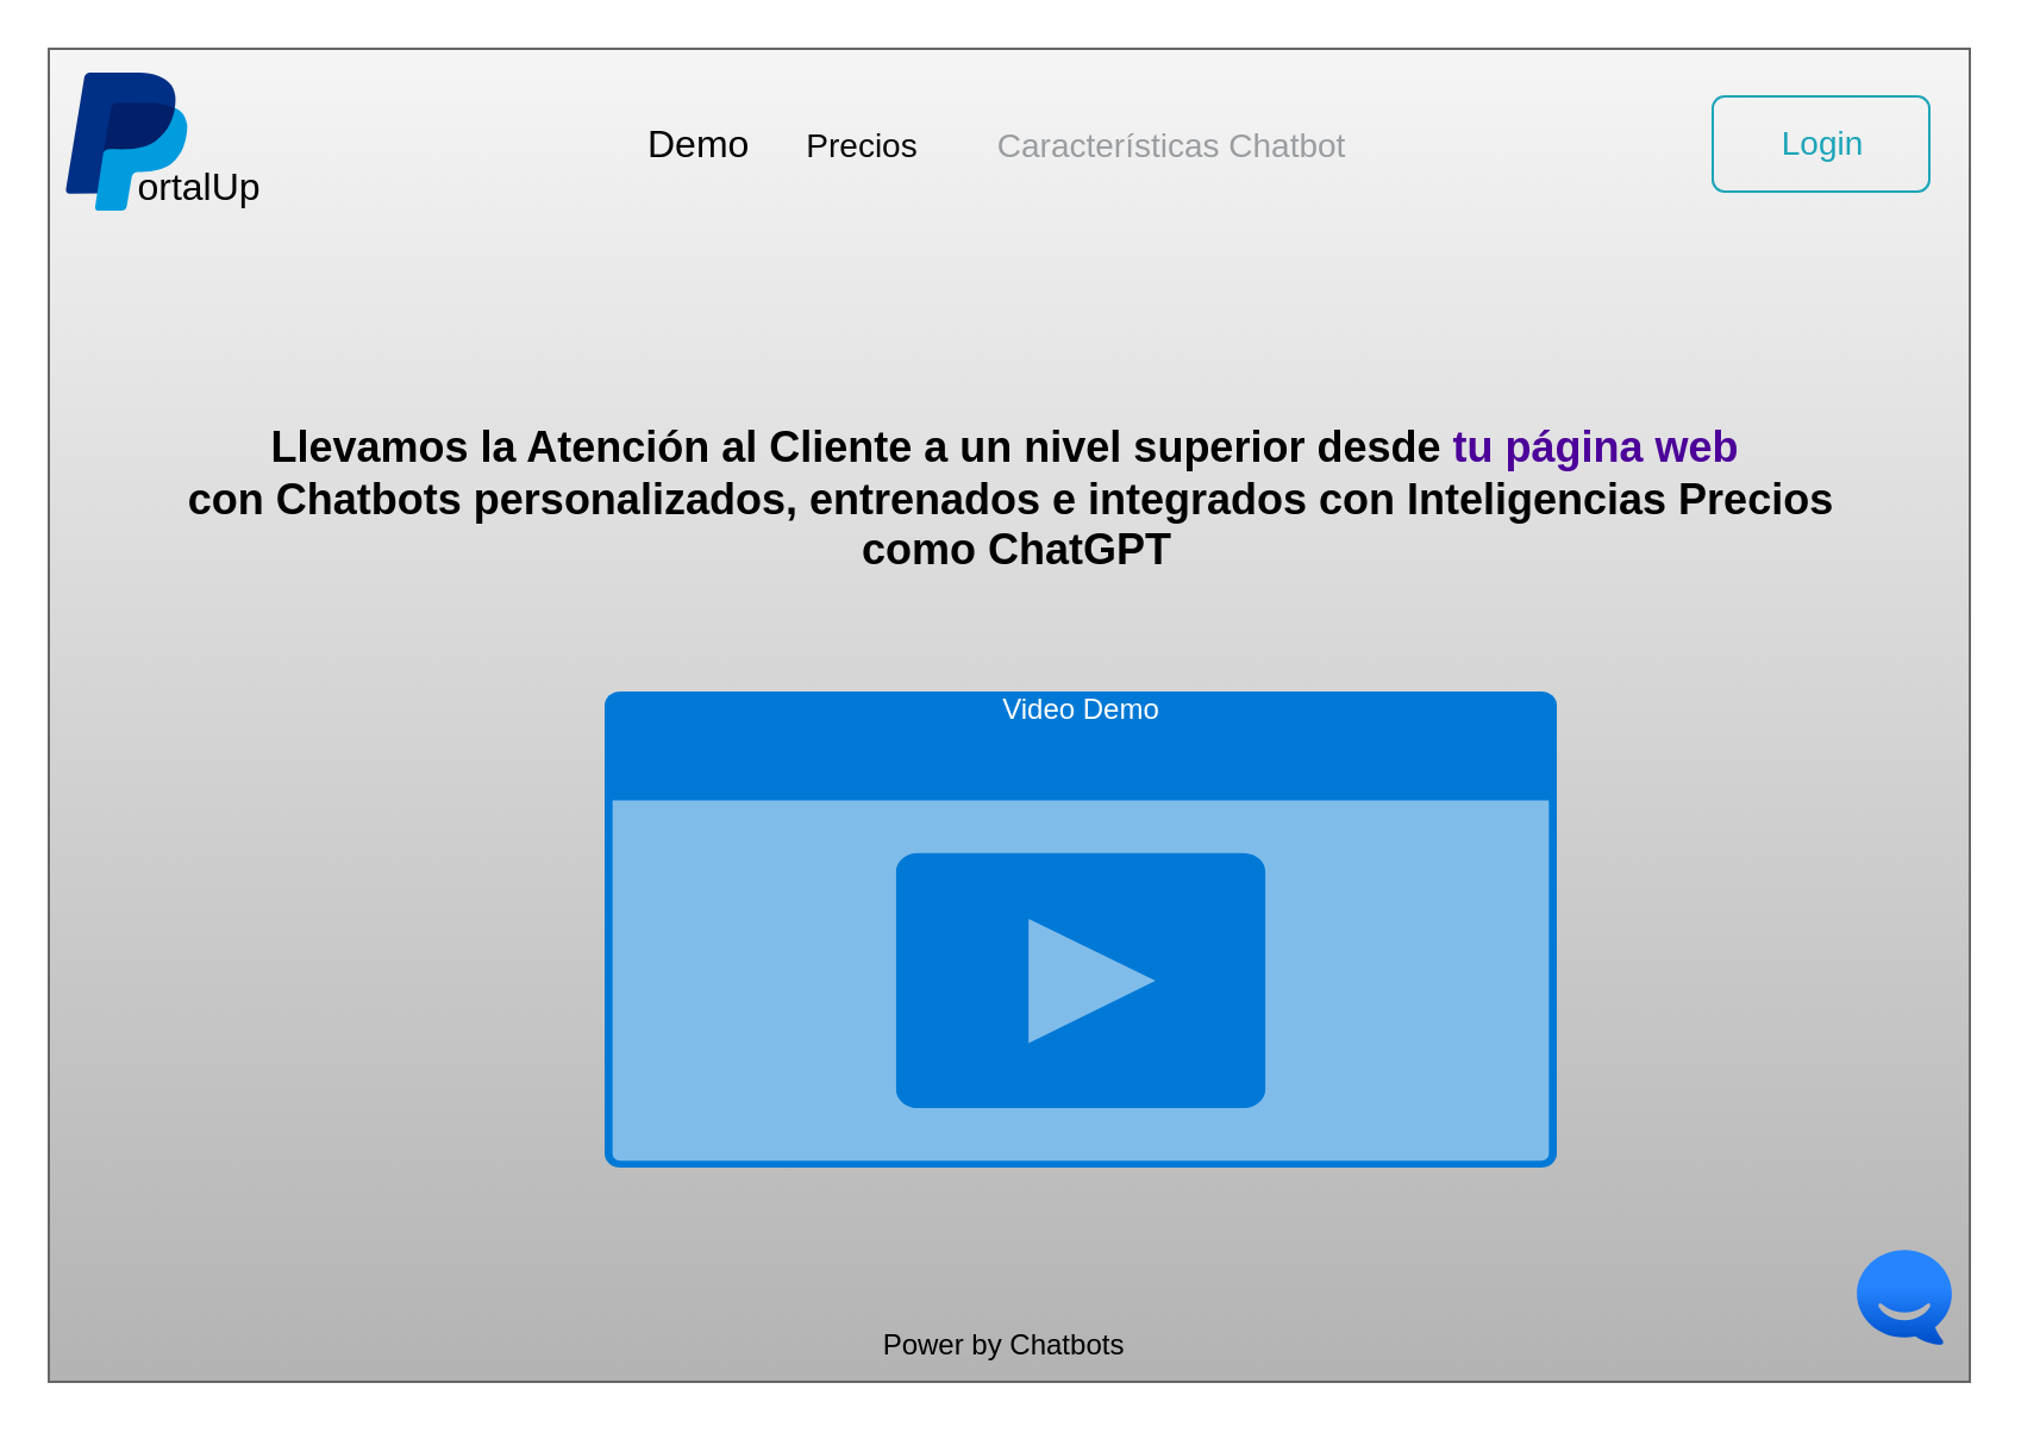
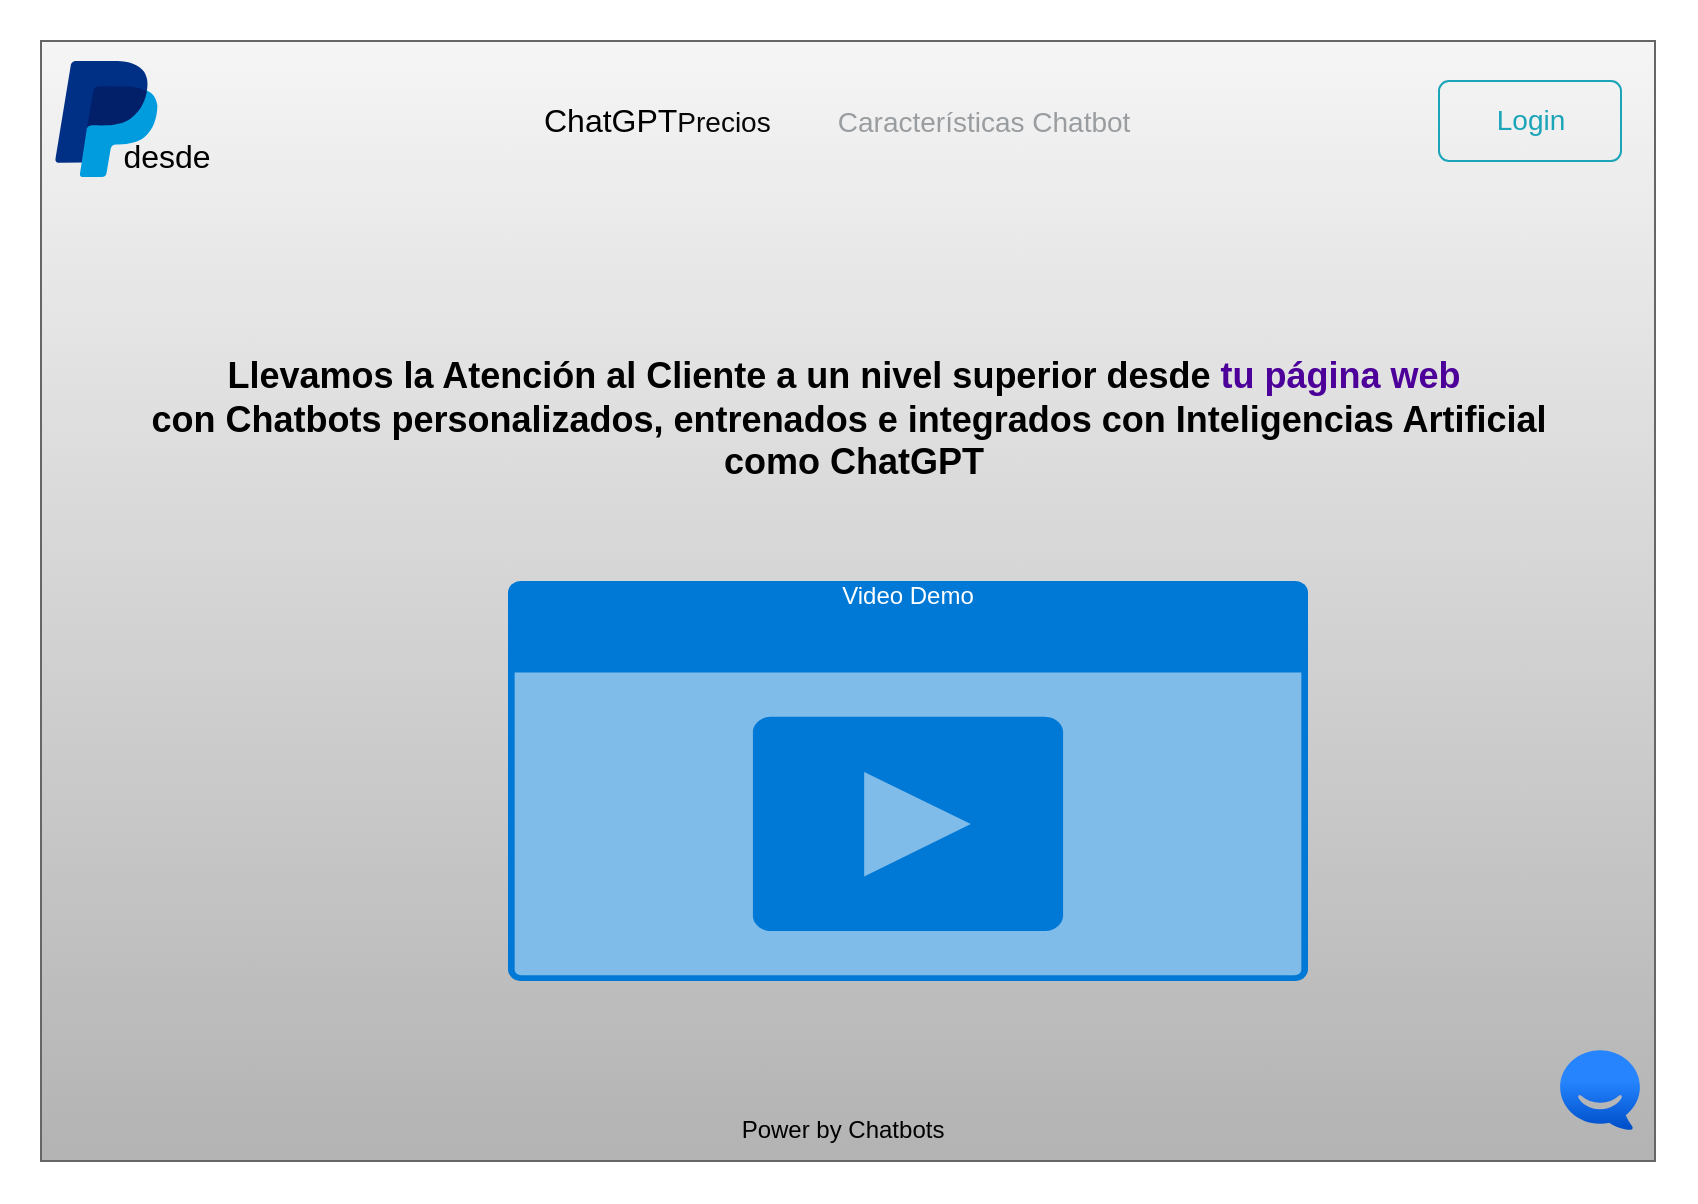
  <mxCell id="0" />
  <mxCell id="1" parent="0" />
  <mxCell id="2" value="" style="rounded=0;whiteSpace=wrap;html=1;fillColor=#f5f5f5;gradientColor=#b3b3b3;strokeColor=#666666;" parent="1" vertex="1"><mxGeometry x="20" y="20" width="807" height="560" as="geometry" /></mxCell>
- <mxCell id="3" value="Demo" style="html=1;shadow=0;dashed=0;fontSize=16;align=left;spacing=15;fillColor=none;strokeColor=none;" parent="1" vertex="1"><mxGeometry x="257" y="30" width="563" height="60" as="geometry" /></mxCell>
+ <mxCell id="3" value="ChatGPT" style="html=1;shadow=0;dashed=0;fontSize=16;align=left;spacing=15;fillColor=none;strokeColor=none;" parent="1" vertex="1"><mxGeometry x="257" y="30" width="563" height="60" as="geometry" /></mxCell>
  <mxCell id="4" value="Precios" style="fillColor=none;strokeColor=none;fontSize=14;fontColor=#080808;align=center;" parent="3" vertex="1"><mxGeometry width="70" height="40" relative="1" as="geometry"><mxPoint x="70" y="10" as="offset" /></mxGeometry></mxCell>
  <mxCell id="5" value="Características Chatbot " style="fillColor=none;strokeColor=none;fontSize=14;fontColor=#9A9DA0;align=center;" parent="3" vertex="1"><mxGeometry width="160" height="40" relative="1" as="geometry"><mxPoint x="157" y="10" as="offset" /></mxGeometry></mxCell>
  <mxCell id="6" value="Login" style="html=1;shadow=0;dashed=0;shape=mxgraph.bootstrap.rrect;rSize=5;fontSize=14;fontColor=#1CA5B8;strokeColor=#1CA5B8;fillColor=none;" parent="3" vertex="1"><mxGeometry x="1" width="91" height="40" relative="1" as="geometry"><mxPoint x="-101" y="10" as="offset" /></mxGeometry></mxCell>
  <mxCell id="7" value="Video Demo" style="html=1;whiteSpace=wrap;strokeColor=none;fillColor=#0079D6;labelPosition=center;verticalLabelPosition=middle;verticalAlign=top;align=center;fontSize=12;outlineConnect=0;spacingTop=-6;fontColor=#FFFFFF;sketch=0;shape=mxgraph.sitemap.video;" parent="1" vertex="1"><mxGeometry x="253.5" y="290" width="400" height="200" as="geometry" /></mxCell>
  <mxCell id="8" value="Power by Chatbots&lt;br&gt;" style="text;html=1;align=center;verticalAlign=middle;resizable=0;points=[];autosize=1;strokeColor=none;fillColor=none;flipH=1;flipV=1;" parent="1" vertex="1"><mxGeometry x="361" y="550" width="120" height="30" as="geometry" /></mxCell>
- <mxCell id="9" value="ortalUp" style="text;html=1;align=center;verticalAlign=middle;resizable=0;points=[];autosize=1;strokeColor=none;fillColor=none;fontSize=16;" parent="1" vertex="1"><mxGeometry x="43" y="63" width="80" height="30" as="geometry" /></mxCell>
- <mxCell id="10" value="Llevamos la Atención al Cliente a un nivel superior desde&amp;nbsp;&lt;font style=&quot;border-color: var(--border-color);&quot; color=&quot;#4c0099&quot;&gt;tu página web&amp;nbsp;&lt;br&gt;&lt;/font&gt;con Chatbots personalizados, entrenados e integrados con Inteligencias Precios&lt;br&gt;&amp;nbsp;como ChatGPT" style="text;html=1;align=center;verticalAlign=middle;resizable=0;points=[];autosize=1;strokeColor=none;fillColor=none;fontFamily=Helvetica;fontStyle=1;horizontal=1;fontSize=18;shadow=0;rounded=0;glass=0;" parent="1" vertex="1"><mxGeometry x="63.5" y="170" width="720" height="80" as="geometry" /></mxCell>
+ <mxCell id="9" value="desde" style="text;html=1;align=center;verticalAlign=middle;resizable=0;points=[];autosize=1;strokeColor=none;fillColor=none;fontSize=16;" parent="1" vertex="1"><mxGeometry x="43" y="63" width="80" height="30" as="geometry" /></mxCell>
+ <mxCell id="10" value="Llevamos la Atención al Cliente a un nivel superior desde&amp;nbsp;&lt;font style=&quot;border-color: var(--border-color);&quot; color=&quot;#4c0099&quot;&gt;tu página web&amp;nbsp;&lt;br&gt;&lt;/font&gt;con Chatbots personalizados, entrenados e integrados con Inteligencias Artificial&lt;br&gt;&amp;nbsp;como ChatGPT" style="text;html=1;align=center;verticalAlign=middle;resizable=0;points=[];autosize=1;strokeColor=none;fillColor=none;fontFamily=Helvetica;fontStyle=1;horizontal=1;fontSize=18;shadow=0;rounded=0;glass=0;" parent="1" vertex="1"><mxGeometry x="63.5" y="170" width="720" height="80" as="geometry" /></mxCell>
  <mxCell id="11" value="" style="image;image=img/lib/atlassian/Hipchat_Logo.svg;html=1;direction=east;flipH=0;flipV=0;" parent="1" vertex="1"><mxGeometry x="780" y="525" width="40" height="40" as="geometry" /></mxCell>
  <mxCell id="12" value="" style="dashed=0;outlineConnect=0;html=1;align=center;labelPosition=center;verticalLabelPosition=bottom;verticalAlign=top;shape=mxgraph.weblogos.paypal" vertex="1" parent="1"><mxGeometry x="27" y="30" width="51.2" height="58" as="geometry" /></mxCell>
